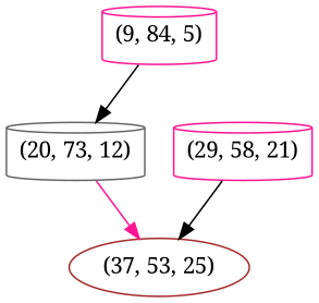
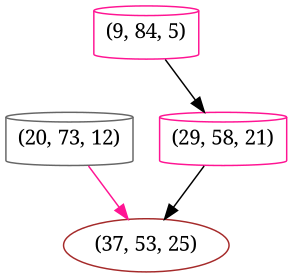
  digraph {
    fontname="Noto Serif"
    node [color=deeppink fontname="Noto Serif" shape=cylinder]
    edge [color=black fontname="Noto Serif"]
    "(20, 73, 12)" [color=gray40]
    "(9, 84, 5)"
    "(37, 53, 25)" [color=brown shape=ellipse]
    "(29, 58, 21)"
    "(20, 73, 12)" -> "(37, 53, 25)" [color=deeppink]
-   "(9, 84, 5)" -> "(20, 73, 12)"
+   "(9, 84, 5)" -> "(29, 58, 21)"
    "(29, 58, 21)" -> "(37, 53, 25)"
  }
